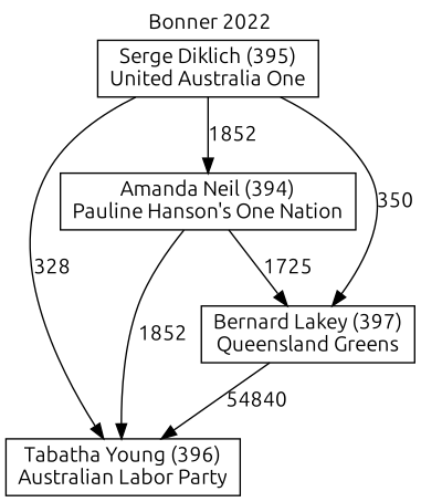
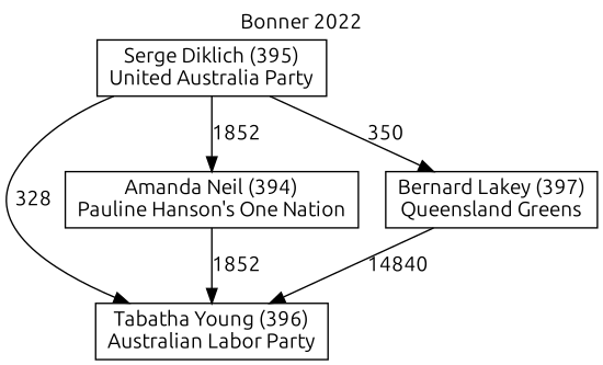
  digraph {
    fontname=Ubuntu
    label="Bonner 2022"
    labelloc=t
    mclimit=10
    node [fontname=Ubuntu shape=box]
    edge [fontname=Ubuntu]
    n1 [label="Tabatha Young (396)\nAustralian Labor Party"]
    n2 [label="Amanda Neil (394)\nPauline Hanson's One Nation"]
    n3 [label="Bernard Lakey (397)\nQueensland Greens"]
-   n4 [label="Serge Diklich (395)\nUnited Australia One"]
+   n4 [label="Serge Diklich (395)\nUnited Australia Party"]
    n2 -> n1 [label=1852]
-   n2 -> n3 [label=1725]
-   n3 -> n1 [label=54840]
+   n3 -> n1 [label=14840]
    n4 -> n1 [label=328]
    n4 -> n2 [label=1852]
    n4 -> n3 [label=350]
  }
